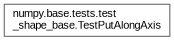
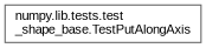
  digraph {
    rankdir=LR
    fontname="Liberation Sans"
-   n1 [color=grey40 fillcolor=white fontname="Liberation Sans" fontsize=10 height=0.2 label="numpy.base.tests.test\l_shape_base.TestPutAlongAxis" shape=box style=filled width=0.4]
+   n1 [color=grey40 fillcolor=white fontname="Liberation Sans" fontsize=10 height=0.2 label="numpy.lib.tests.test\l_shape_base.TestPutAlongAxis" shape=box style=filled width=0.4]
  }
